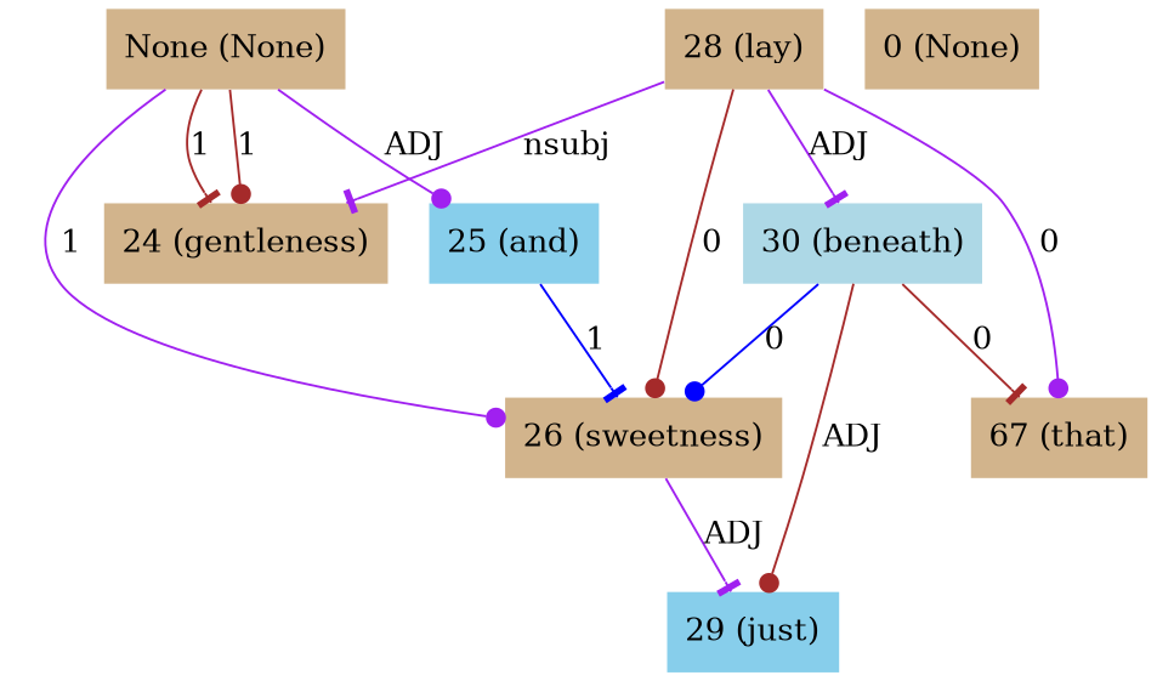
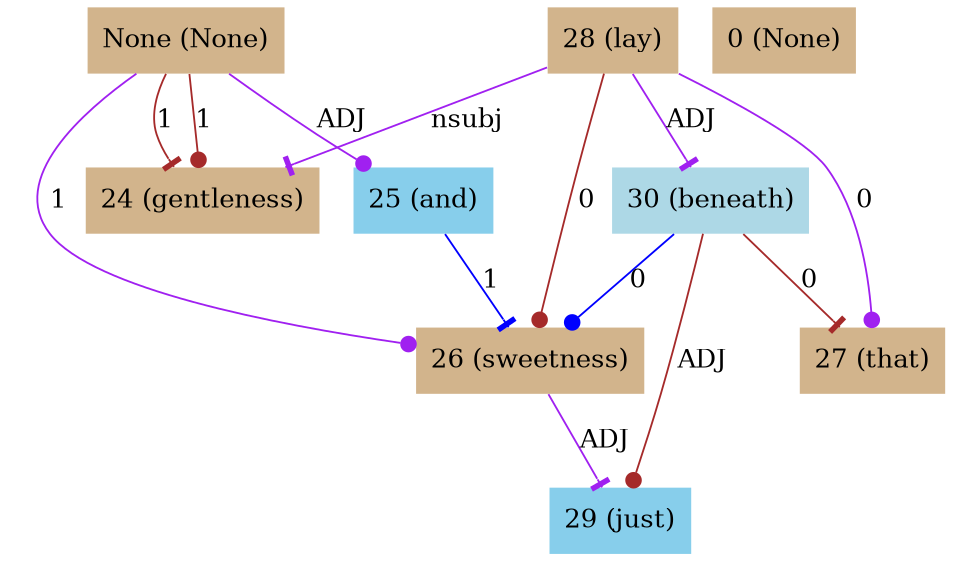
  digraph {
    node [fillcolor=tan shape=plaintext style=filled]
    edge [arrowhead=dot color=purple dir=forward]
    n1 [label="None (None)"]
    n2 [label="26 (sweetness)"]
    n3 [label="24 (gentleness)"]
    n4 [fillcolor=skyblue label="25 (and)"]
    n5 [fillcolor=skyblue label="29 (just)"]
    n6 [label="28 (lay)"]
-   n7 [label="67 (that)"]
+   n7 [label="27 (that)"]
    n8 [fillcolor=lightblue label="30 (beneath)"]
    n9 [label="0 (None)"]
    n1 -> n2 [label=1]
    n1 -> n3 [arrowhead=tee color=brown label=1]
    n1 -> n3 [color=brown label=1]
    n1 -> n4 [label=ADJ]
    n2 -> n5 [arrowhead=tee label=ADJ]
    n4 -> n2 [arrowhead=tee color=blue label=1]
    n6 -> n2 [color=brown label=0]
    n6 -> n3 [arrowhead=tee label=nsubj]
    n6 -> n7 [label=0]
    n6 -> n8 [arrowhead=tee label=ADJ]
    n8 -> n2 [color=blue label=0]
    n8 -> n5 [color=brown label=ADJ]
    n8 -> n7 [arrowhead=tee color=brown label=0]
  }
